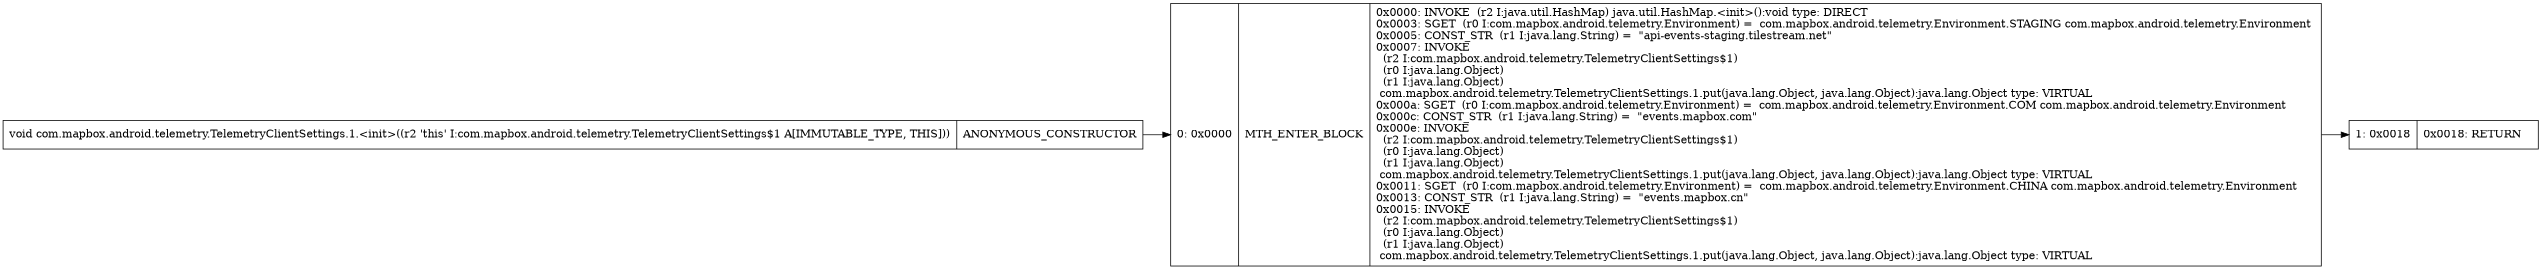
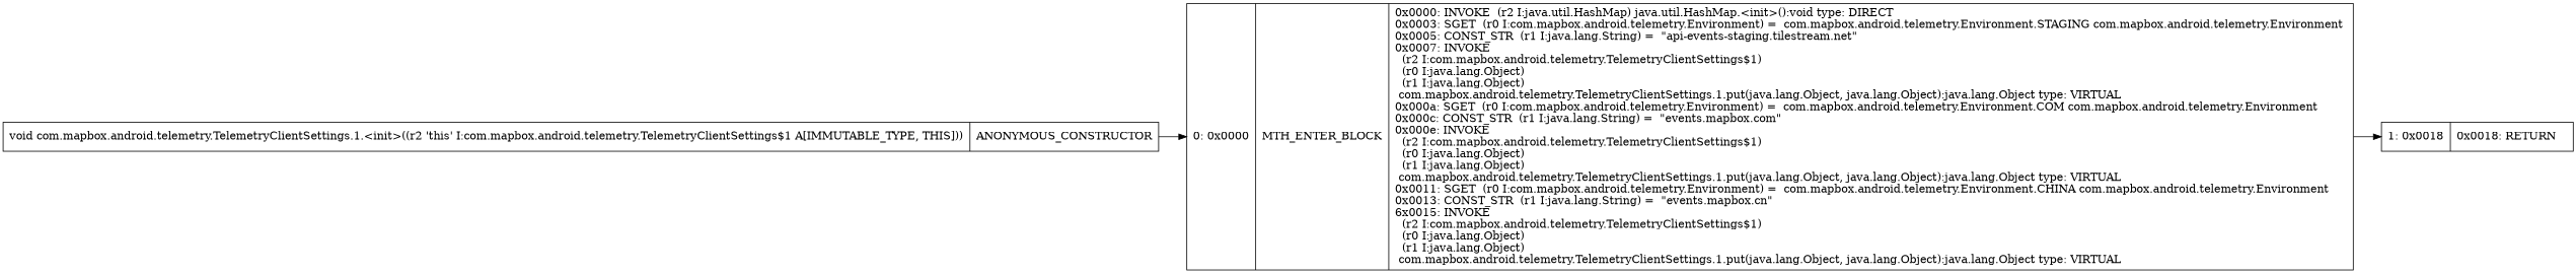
  digraph {
    rankdir=LR
    node [shape=record]
-   n1 [label="{0\:\ 0x0000|MTH_ENTER_BLOCK\l|0x0000: INVOKE  (r2 I:java.util.HashMap) java.util.HashMap.\<init\>():void type: DIRECT \l0x0003: SGET  (r0 I:com.mapbox.android.telemetry.Environment) =  com.mapbox.android.telemetry.Environment.STAGING com.mapbox.android.telemetry.Environment \l0x0005: CONST_STR  (r1 I:java.lang.String) =  \"api\-events\-staging.tilestream.net\" \l0x0007: INVOKE  \l  (r2 I:com.mapbox.android.telemetry.TelemetryClientSettings$1)\l  (r0 I:java.lang.Object)\l  (r1 I:java.lang.Object)\l com.mapbox.android.telemetry.TelemetryClientSettings.1.put(java.lang.Object, java.lang.Object):java.lang.Object type: VIRTUAL \l0x000a: SGET  (r0 I:com.mapbox.android.telemetry.Environment) =  com.mapbox.android.telemetry.Environment.COM com.mapbox.android.telemetry.Environment \l0x000c: CONST_STR  (r1 I:java.lang.String) =  \"events.mapbox.com\" \l0x000e: INVOKE  \l  (r2 I:com.mapbox.android.telemetry.TelemetryClientSettings$1)\l  (r0 I:java.lang.Object)\l  (r1 I:java.lang.Object)\l com.mapbox.android.telemetry.TelemetryClientSettings.1.put(java.lang.Object, java.lang.Object):java.lang.Object type: VIRTUAL \l0x0011: SGET  (r0 I:com.mapbox.android.telemetry.Environment) =  com.mapbox.android.telemetry.Environment.CHINA com.mapbox.android.telemetry.Environment \l0x0013: CONST_STR  (r1 I:java.lang.String) =  \"events.mapbox.cn\" \l0x0015: INVOKE  \l  (r2 I:com.mapbox.android.telemetry.TelemetryClientSettings$1)\l  (r0 I:java.lang.Object)\l  (r1 I:java.lang.Object)\l com.mapbox.android.telemetry.TelemetryClientSettings.1.put(java.lang.Object, java.lang.Object):java.lang.Object type: VIRTUAL \l}"]
+   n1 [label="{0\:\ 0x0000|MTH_ENTER_BLOCK\l|0x0000: INVOKE  (r2 I:java.util.HashMap) java.util.HashMap.\<init\>():void type: DIRECT \l0x0003: SGET  (r0 I:com.mapbox.android.telemetry.Environment) =  com.mapbox.android.telemetry.Environment.STAGING com.mapbox.android.telemetry.Environment \l0x0005: CONST_STR  (r1 I:java.lang.String) =  \"api\-events\-staging.tilestream.net\" \l0x0007: INVOKE  \l  (r2 I:com.mapbox.android.telemetry.TelemetryClientSettings$1)\l  (r0 I:java.lang.Object)\l  (r1 I:java.lang.Object)\l com.mapbox.android.telemetry.TelemetryClientSettings.1.put(java.lang.Object, java.lang.Object):java.lang.Object type: VIRTUAL \l0x000a: SGET  (r0 I:com.mapbox.android.telemetry.Environment) =  com.mapbox.android.telemetry.Environment.COM com.mapbox.android.telemetry.Environment \l0x000c: CONST_STR  (r1 I:java.lang.String) =  \"events.mapbox.com\" \l0x000e: INVOKE  \l  (r2 I:com.mapbox.android.telemetry.TelemetryClientSettings$1)\l  (r0 I:java.lang.Object)\l  (r1 I:java.lang.Object)\l com.mapbox.android.telemetry.TelemetryClientSettings.1.put(java.lang.Object, java.lang.Object):java.lang.Object type: VIRTUAL \l0x0011: SGET  (r0 I:com.mapbox.android.telemetry.Environment) =  com.mapbox.android.telemetry.Environment.CHINA com.mapbox.android.telemetry.Environment \l0x0013: CONST_STR  (r1 I:java.lang.String) =  \"events.mapbox.cn\" \l6x0015: INVOKE  \l  (r2 I:com.mapbox.android.telemetry.TelemetryClientSettings$1)\l  (r0 I:java.lang.Object)\l  (r1 I:java.lang.Object)\l com.mapbox.android.telemetry.TelemetryClientSettings.1.put(java.lang.Object, java.lang.Object):java.lang.Object type: VIRTUAL \l}"]
    n2 [label="{1\:\ 0x0018|0x0018: RETURN   \l}"]
    n3 [label="{void com.mapbox.android.telemetry.TelemetryClientSettings.1.\<init\>((r2 'this' I:com.mapbox.android.telemetry.TelemetryClientSettings$1 A[IMMUTABLE_TYPE, THIS]))  | ANONYMOUS_CONSTRUCTOR\l}"]
    n1 -> n2
    n3 -> n1
  }
